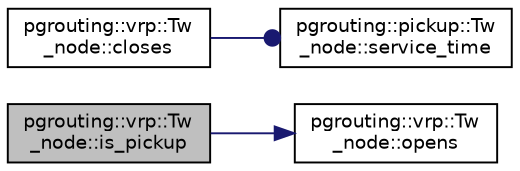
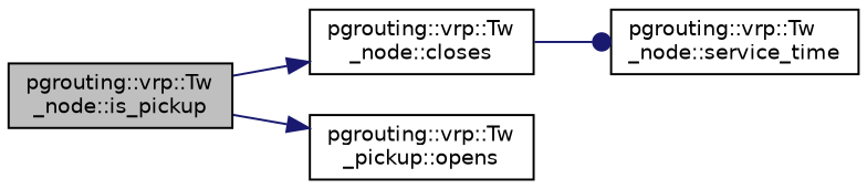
  digraph {
    rankdir=LR
    node [color=black fillcolor=white fontname=Helvetica fontsize=10 shape=record style=filled]
    edge [arrowhead=normal color=midnightblue fontname=Helvetica fontsize=10 labelfontname=Helvetica labelfontsize=10 style=solid]
    n1 [fillcolor=grey75 fontcolor=black height=0.2 label="pgrouting::vrp::Tw\l_node::is_pickup" width=0.4]
    n2 [height=0.2 label="pgrouting::vrp::Tw\l_node::closes" width=0.4]
-   n3 [height=0.2 label="pgrouting::vrp::Tw\l_node::opens" width=0.4]
-   n4 [height=0.2 label="pgrouting::pickup::Tw\l_node::service_time" width=0.4]
+   n3 [height=0.2 label="pgrouting::vrp::Tw\l_pickup::opens" width=0.4]
+   n4 [height=0.2 label="pgrouting::vrp::Tw\l_node::service_time" width=0.4]
+   n1 -> n2
    n1 -> n3
    n2 -> n4 [arrowhead=dot]
  }
